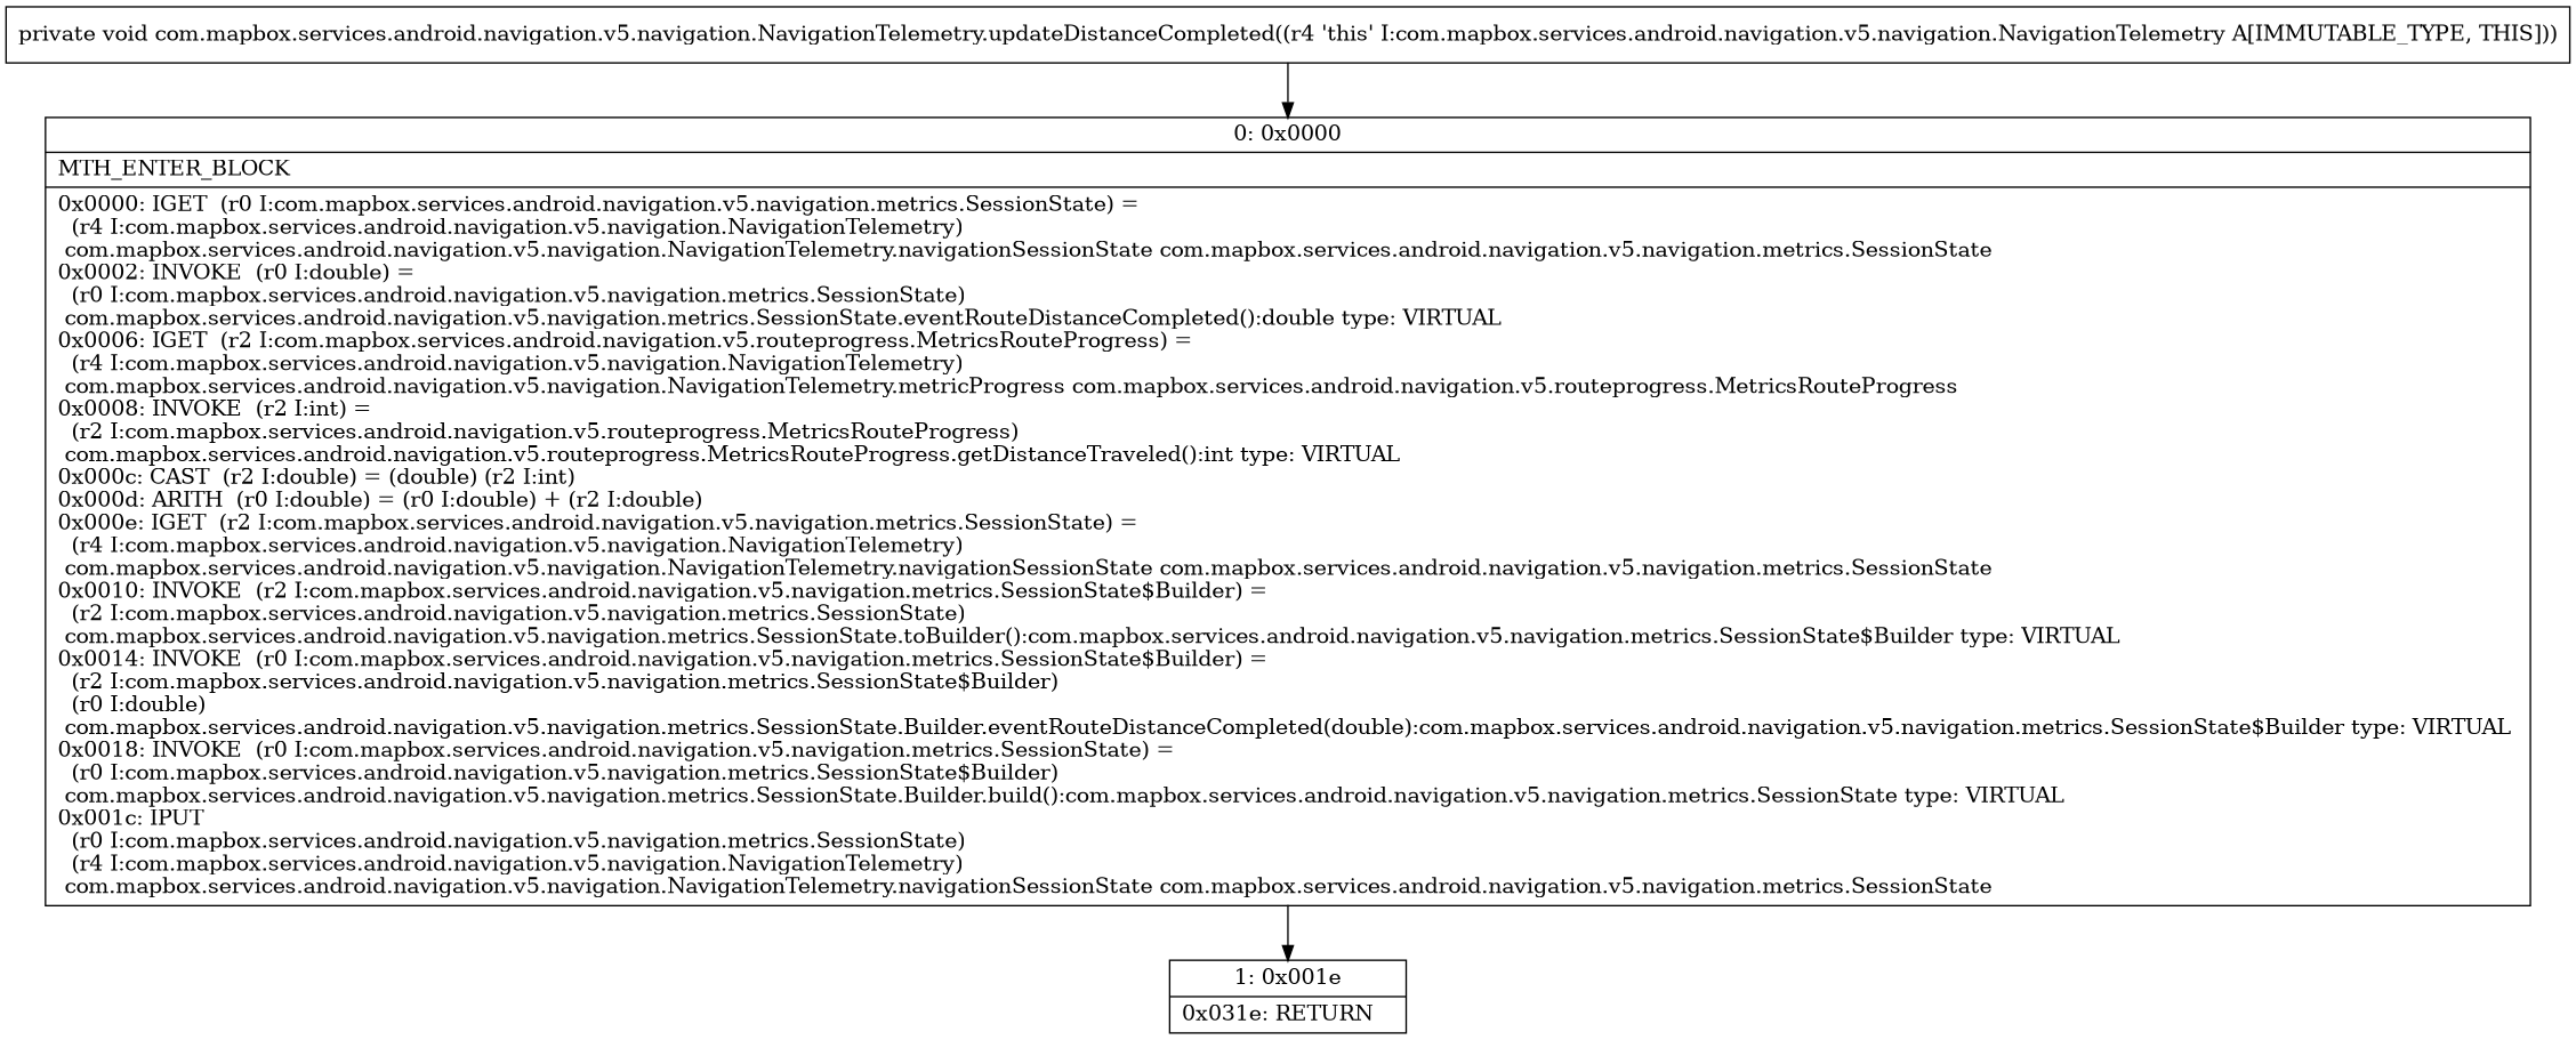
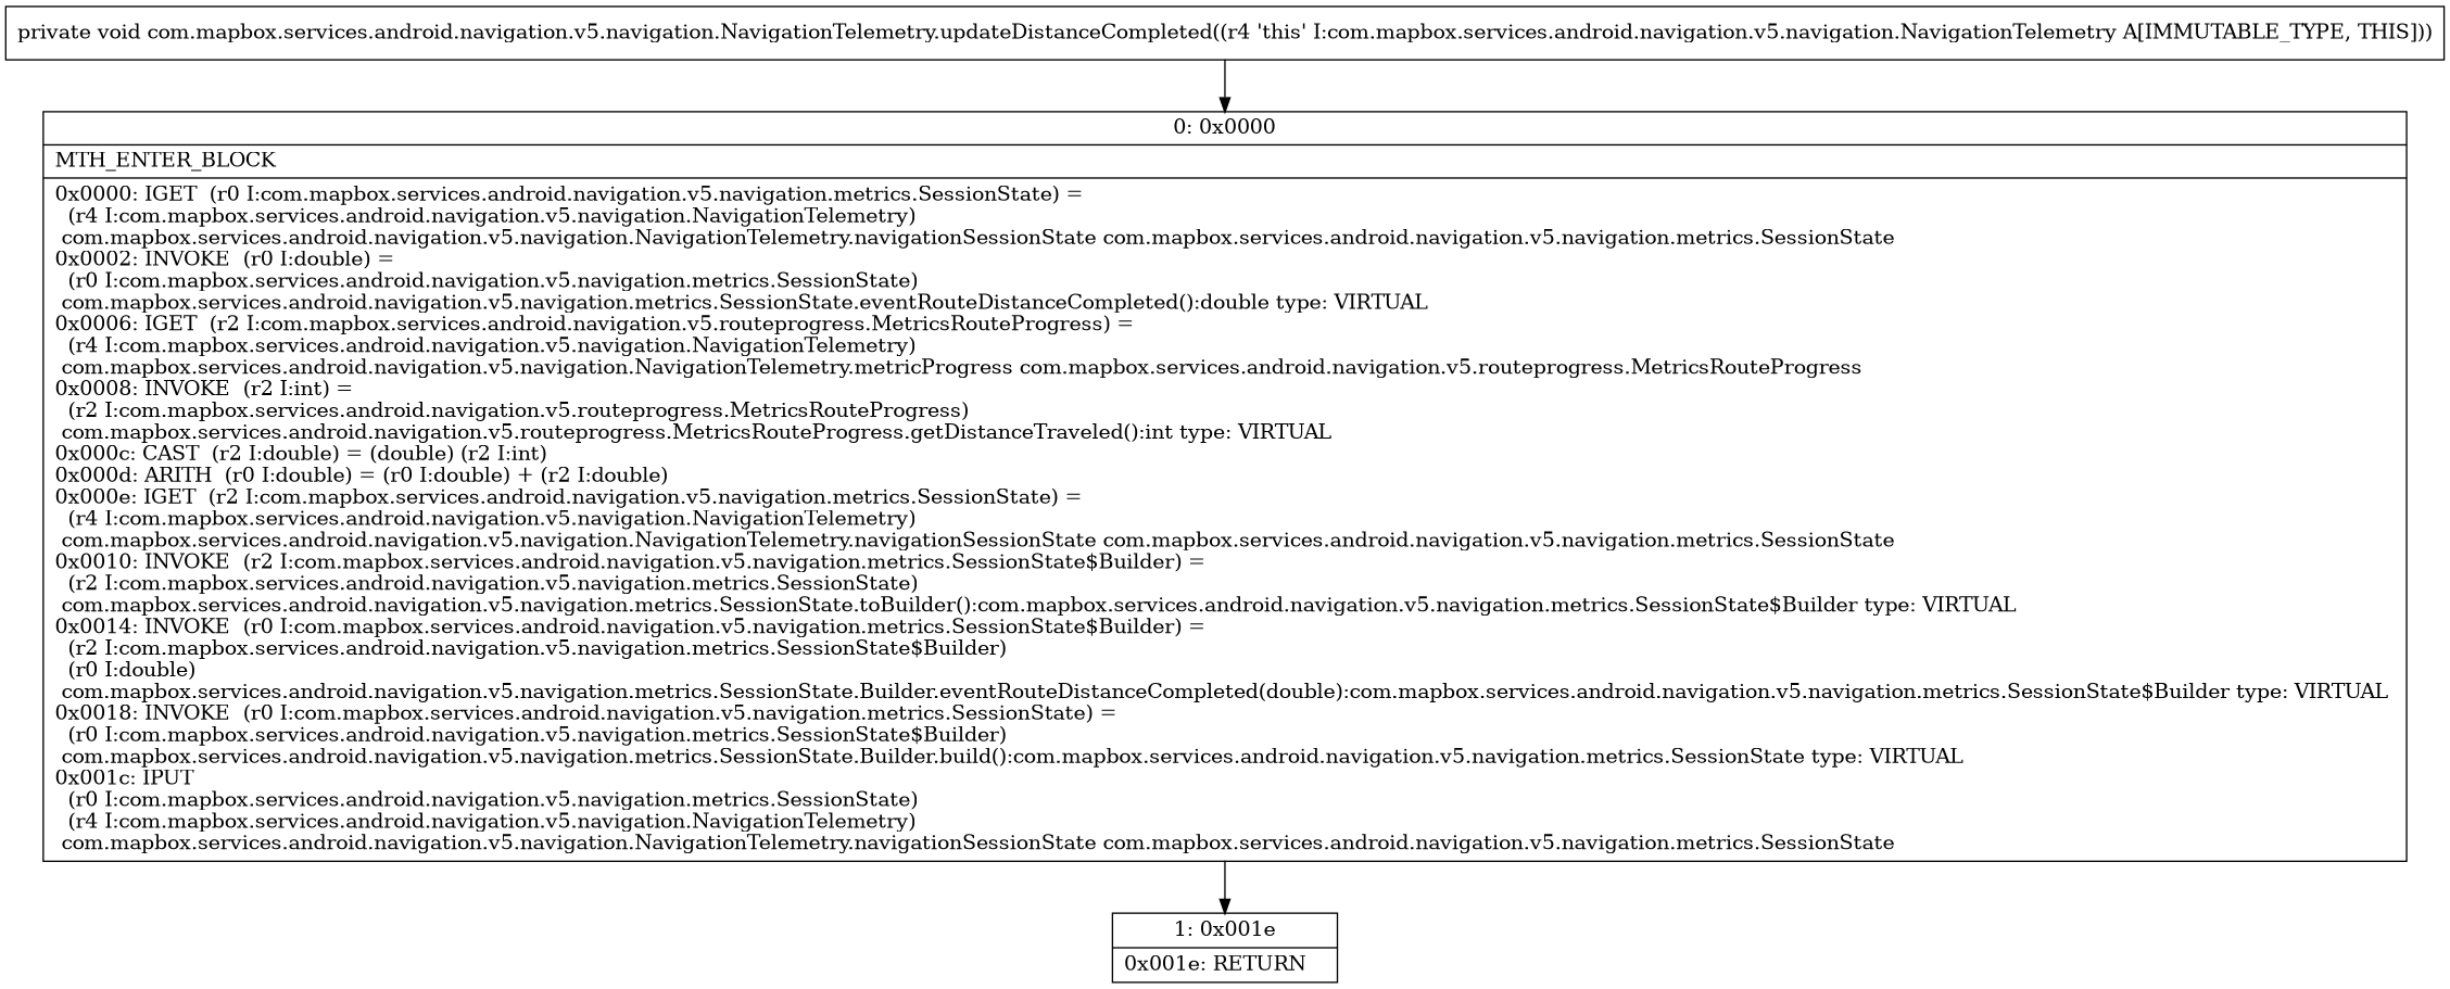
  digraph {
    node [shape=record]
    n1 [label="{0\:\ 0x0000|MTH_ENTER_BLOCK\l|0x0000: IGET  (r0 I:com.mapbox.services.android.navigation.v5.navigation.metrics.SessionState) = \l  (r4 I:com.mapbox.services.android.navigation.v5.navigation.NavigationTelemetry)\l com.mapbox.services.android.navigation.v5.navigation.NavigationTelemetry.navigationSessionState com.mapbox.services.android.navigation.v5.navigation.metrics.SessionState \l0x0002: INVOKE  (r0 I:double) = \l  (r0 I:com.mapbox.services.android.navigation.v5.navigation.metrics.SessionState)\l com.mapbox.services.android.navigation.v5.navigation.metrics.SessionState.eventRouteDistanceCompleted():double type: VIRTUAL \l0x0006: IGET  (r2 I:com.mapbox.services.android.navigation.v5.routeprogress.MetricsRouteProgress) = \l  (r4 I:com.mapbox.services.android.navigation.v5.navigation.NavigationTelemetry)\l com.mapbox.services.android.navigation.v5.navigation.NavigationTelemetry.metricProgress com.mapbox.services.android.navigation.v5.routeprogress.MetricsRouteProgress \l0x0008: INVOKE  (r2 I:int) = \l  (r2 I:com.mapbox.services.android.navigation.v5.routeprogress.MetricsRouteProgress)\l com.mapbox.services.android.navigation.v5.routeprogress.MetricsRouteProgress.getDistanceTraveled():int type: VIRTUAL \l0x000c: CAST  (r2 I:double) = (double) (r2 I:int) \l0x000d: ARITH  (r0 I:double) = (r0 I:double) + (r2 I:double) \l0x000e: IGET  (r2 I:com.mapbox.services.android.navigation.v5.navigation.metrics.SessionState) = \l  (r4 I:com.mapbox.services.android.navigation.v5.navigation.NavigationTelemetry)\l com.mapbox.services.android.navigation.v5.navigation.NavigationTelemetry.navigationSessionState com.mapbox.services.android.navigation.v5.navigation.metrics.SessionState \l0x0010: INVOKE  (r2 I:com.mapbox.services.android.navigation.v5.navigation.metrics.SessionState$Builder) = \l  (r2 I:com.mapbox.services.android.navigation.v5.navigation.metrics.SessionState)\l com.mapbox.services.android.navigation.v5.navigation.metrics.SessionState.toBuilder():com.mapbox.services.android.navigation.v5.navigation.metrics.SessionState$Builder type: VIRTUAL \l0x0014: INVOKE  (r0 I:com.mapbox.services.android.navigation.v5.navigation.metrics.SessionState$Builder) = \l  (r2 I:com.mapbox.services.android.navigation.v5.navigation.metrics.SessionState$Builder)\l  (r0 I:double)\l com.mapbox.services.android.navigation.v5.navigation.metrics.SessionState.Builder.eventRouteDistanceCompleted(double):com.mapbox.services.android.navigation.v5.navigation.metrics.SessionState$Builder type: VIRTUAL \l0x0018: INVOKE  (r0 I:com.mapbox.services.android.navigation.v5.navigation.metrics.SessionState) = \l  (r0 I:com.mapbox.services.android.navigation.v5.navigation.metrics.SessionState$Builder)\l com.mapbox.services.android.navigation.v5.navigation.metrics.SessionState.Builder.build():com.mapbox.services.android.navigation.v5.navigation.metrics.SessionState type: VIRTUAL \l0x001c: IPUT  \l  (r0 I:com.mapbox.services.android.navigation.v5.navigation.metrics.SessionState)\l  (r4 I:com.mapbox.services.android.navigation.v5.navigation.NavigationTelemetry)\l com.mapbox.services.android.navigation.v5.navigation.NavigationTelemetry.navigationSessionState com.mapbox.services.android.navigation.v5.navigation.metrics.SessionState \l}"]
-   n2 [label="{1\:\ 0x001e|0x031e: RETURN   \l}"]
+   n2 [label="{1\:\ 0x001e|0x001e: RETURN   \l}"]
    n3 [label="{private void com.mapbox.services.android.navigation.v5.navigation.NavigationTelemetry.updateDistanceCompleted((r4 'this' I:com.mapbox.services.android.navigation.v5.navigation.NavigationTelemetry A[IMMUTABLE_TYPE, THIS])) }"]
    n1 -> n2
    n3 -> n1
  }
